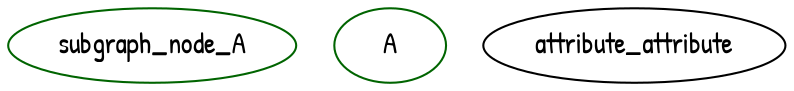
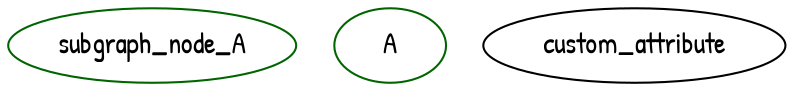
  graph {
    myAttr=myVal
    fontname="Patrick Hand"
    node [color=darkgreen fontname="Patrick Hand"]
    subgraph_node_A [Test=Val area=3]
    A [area=36]
-   custom_attribute [NodeFileName="C:\Values" color=black label=attribute_attribute]
+   custom_attribute [NodeFileName="C:\Values" color=black]
    subgraph sub_1 {
      mySubAttr=mySubVal
      subgraph_node_A
    }
  }
